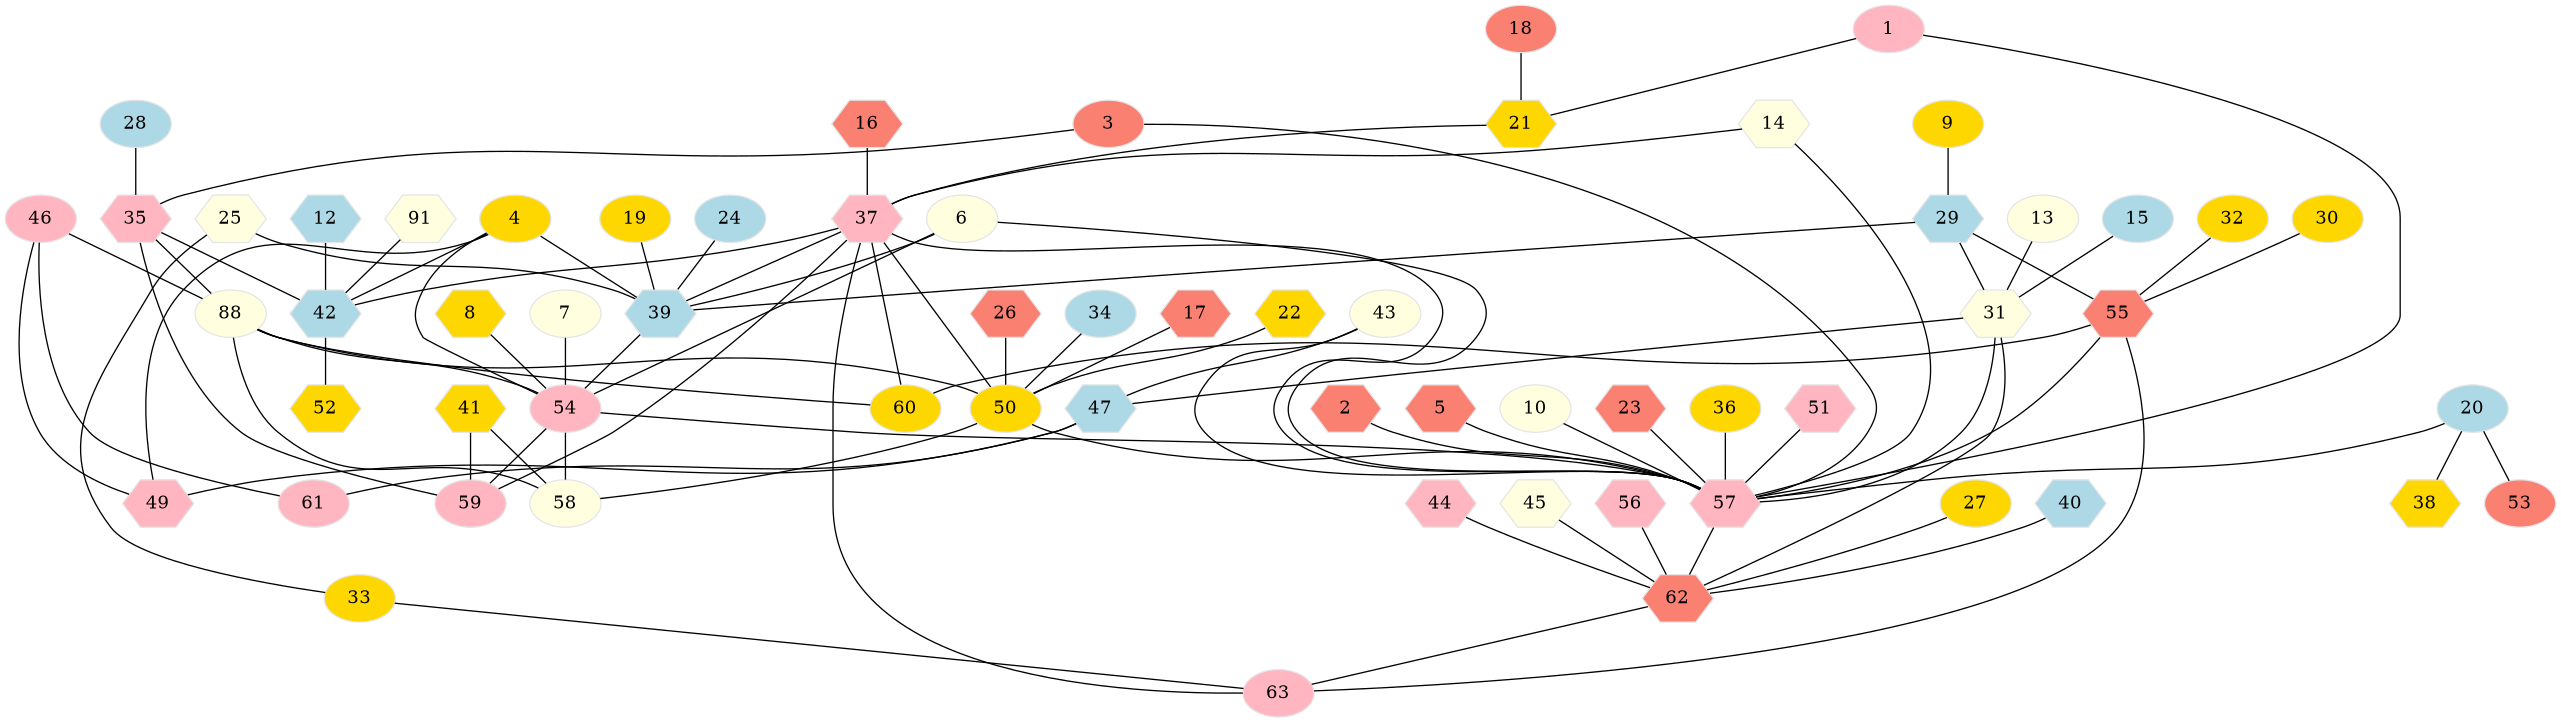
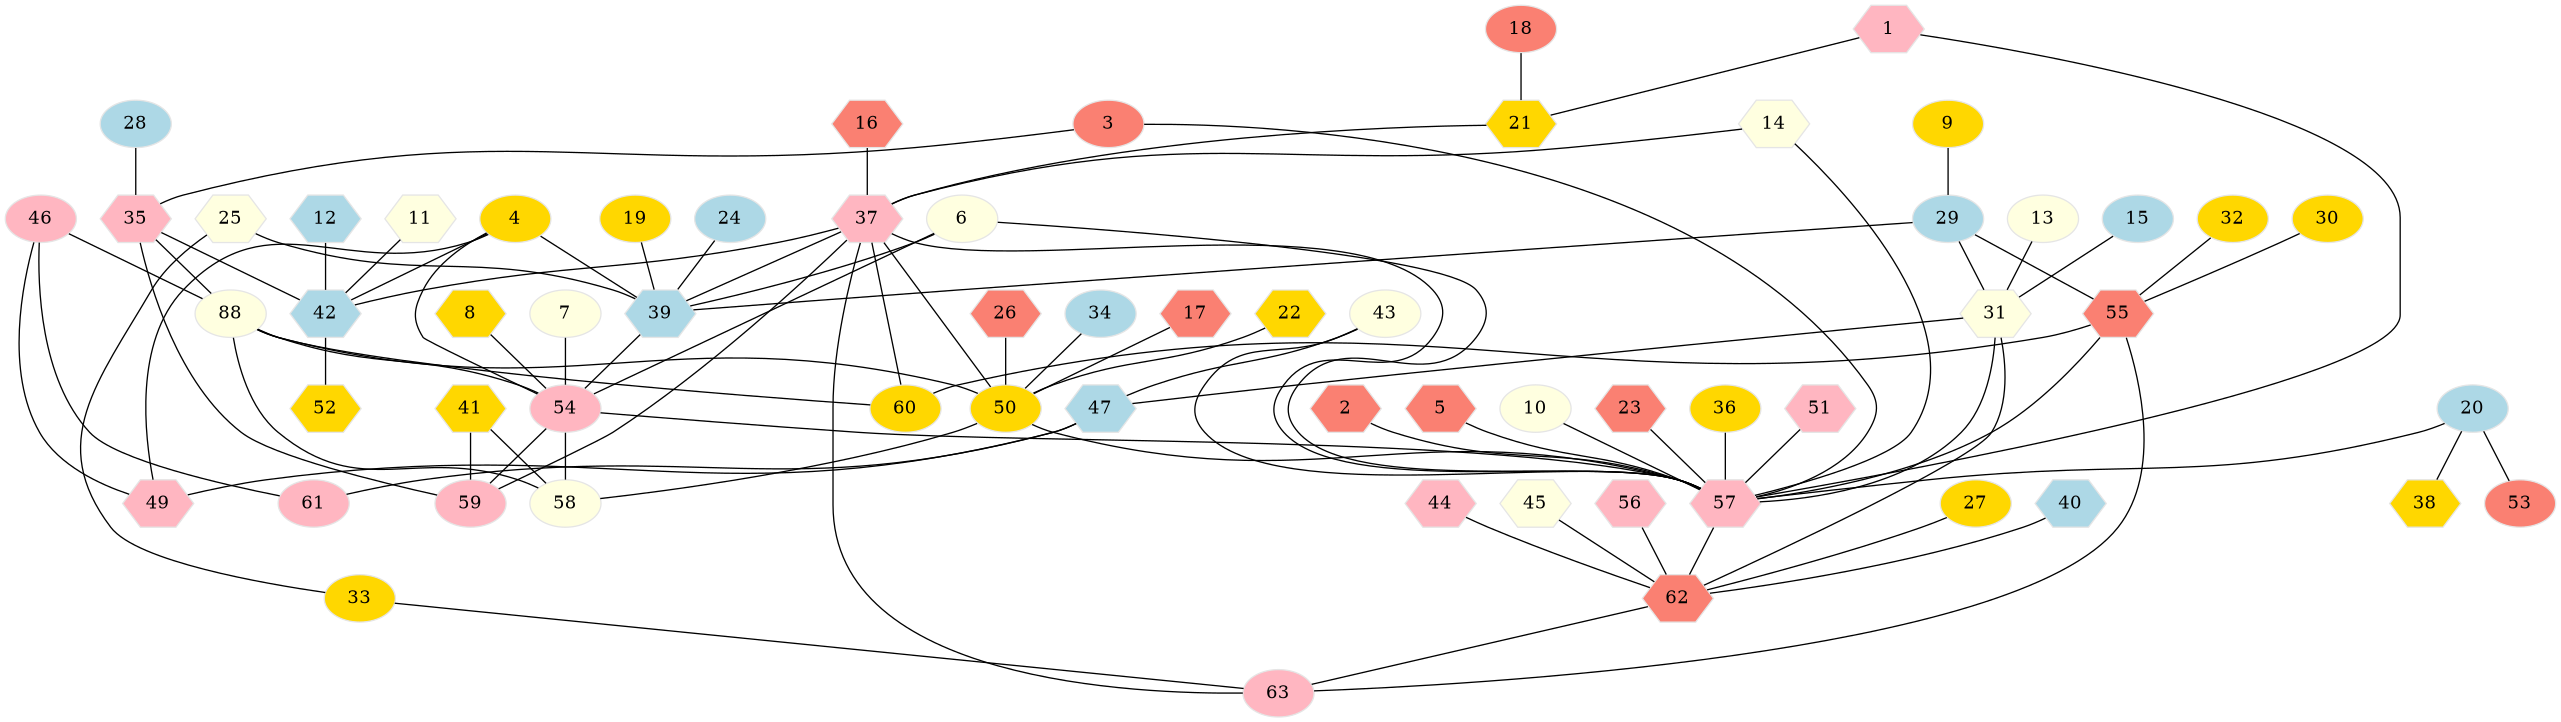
  graph {
    node [color=gray90 fillcolor=gold shape=hexagon style=filled]
    edge [weight=1.0]
-   1 [fillcolor=lightpink shape=ellipse]
+   1 [fillcolor=lightpink]
    21
    57 [fillcolor=lightpink]
    37 [fillcolor=lightpink]
    62 [fillcolor=salmon]
    2 [fillcolor=salmon]
    3 [fillcolor=salmon shape=ellipse]
    35 [fillcolor=lightpink]
    42 [fillcolor=lightblue]
    n10 [fillcolor=lightyellow label=88 shape=ellipse]
    59 [fillcolor=lightpink shape=ellipse]
    39 [fillcolor=lightblue]
    4 [shape=ellipse]
    49 [fillcolor=lightpink]
    54 [fillcolor=lightpink shape=ellipse]
    52
    58 [fillcolor=lightyellow shape=ellipse]
    5 [fillcolor=salmon]
    6 [fillcolor=lightyellow shape=ellipse]
    7 [fillcolor=lightyellow shape=ellipse]
    8
-   29 [fillcolor=lightblue]
+   29 [fillcolor=lightblue shape=ellipse]
    9 [shape=ellipse]
    31 [fillcolor=lightyellow]
    55 [fillcolor=salmon]
    10 [fillcolor=lightyellow shape=ellipse]
-   11 [fillcolor=lightyellow label=91]
+   11 [fillcolor=lightyellow]
    12 [fillcolor=lightblue]
    13 [fillcolor=lightyellow shape=ellipse]
    47 [fillcolor=lightblue]
    14 [fillcolor=lightyellow]
    50 [shape=ellipse]
    63 [fillcolor=lightpink shape=ellipse]
    60 [shape=ellipse]
    15 [fillcolor=lightblue shape=ellipse]
    16 [fillcolor=salmon]
    17 [fillcolor=salmon]
    18 [fillcolor=salmon shape=ellipse]
    19 [shape=ellipse]
    20 [fillcolor=lightblue shape=ellipse]
    38
    53 [fillcolor=salmon shape=ellipse]
    22
    23 [fillcolor=salmon]
    24 [fillcolor=lightblue shape=ellipse]
    25 [fillcolor=lightyellow]
    33 [shape=ellipse]
    26 [fillcolor=salmon]
    27 [shape=ellipse]
    28 [fillcolor=lightblue shape=ellipse]
    30 [shape=ellipse]
    61 [fillcolor=lightpink shape=ellipse]
    32 [shape=ellipse]
    34 [fillcolor=lightblue shape=ellipse]
    36 [shape=ellipse]
    40 [fillcolor=lightblue]
    41
    43 [fillcolor=lightyellow shape=ellipse]
    44 [fillcolor=lightpink]
    45 [fillcolor=lightyellow]
    46 [fillcolor=lightpink shape=ellipse]
    51 [fillcolor=lightpink]
    56 [fillcolor=lightpink]
    1 -- 21
    1 -- 57
    21 -- 37
    57 -- 62
    37 -- 57
    37 -- 42
    37 -- 59
    37 -- 39
    37 -- 50
    37 -- 63
    37 -- 60
    62 -- 63
    2 -- 57
    3 -- 57
    3 -- 35
    35 -- 42
    35 -- n10
    35 -- 59
    42 -- 52
    n10 -- 54
    n10 -- 58
    n10 -- 50
    n10 -- 60
    39 -- 54
    4 -- 42
    4 -- 39
    4 -- 49
    4 -- 54
    54 -- 57
    54 -- 59 [weight=2.0]
    54 -- 58
    5 -- 57
    6 -- 57
    6 -- 39
    6 -- 54
    7 -- 54
    8 -- 54
    29 -- 39
    29 -- 31
    29 -- 55
    9 -- 29
    31 -- 57
    31 -- 62
    31 -- 47
    55 -- 57
    55 -- 63
    55 -- 60
    10 -- 57
    11 -- 42
    12 -- 42
    13 -- 31
    47 -- 49
    47 -- 61
    14 -- 57
    14 -- 37
    50 -- 57
    50 -- 58
    15 -- 31
    16 -- 37
    17 -- 50
    18 -- 21
    19 -- 39
    20 -- 57
    20 -- 38
    20 -- 53
    22 -- 50
    23 -- 57
    24 -- 39
    25 -- 39
    25 -- 33
    33 -- 63
    26 -- 50
    27 -- 62
    28 -- 35
    30 -- 55
    32 -- 55
    34 -- 50
    36 -- 57
    40 -- 62
    41 -- 59
    41 -- 58
    43 -- 57
    43 -- 47
    44 -- 62
    45 -- 62
    46 -- n10
    46 -- 49
    46 -- 61
    51 -- 57
    56 -- 62
  }
